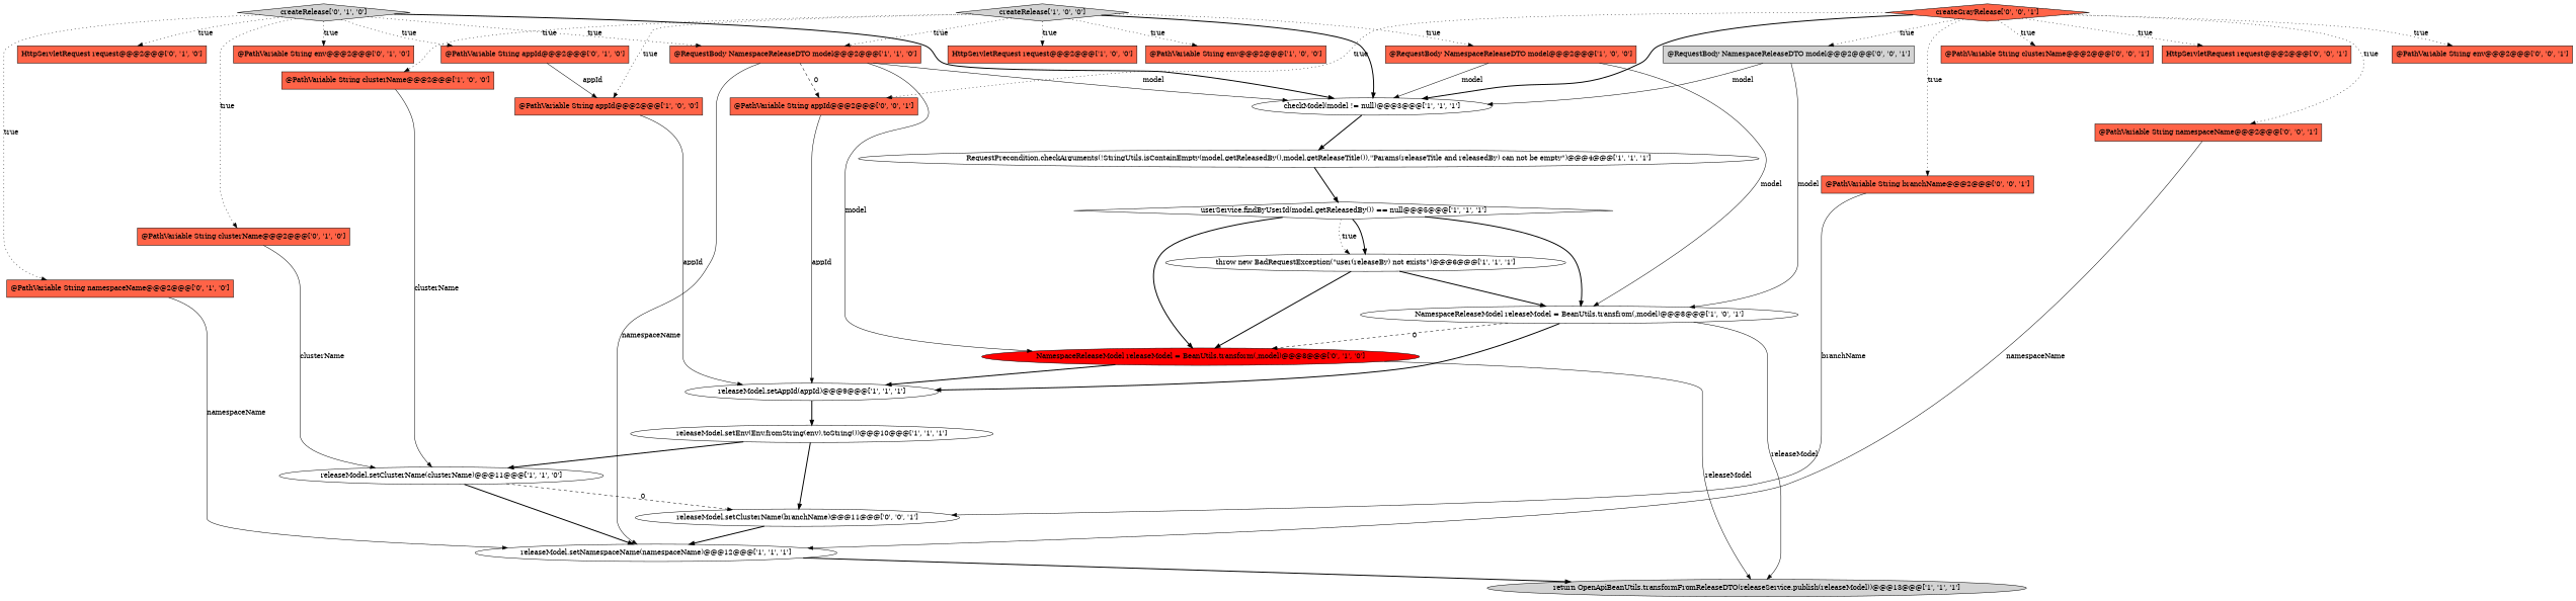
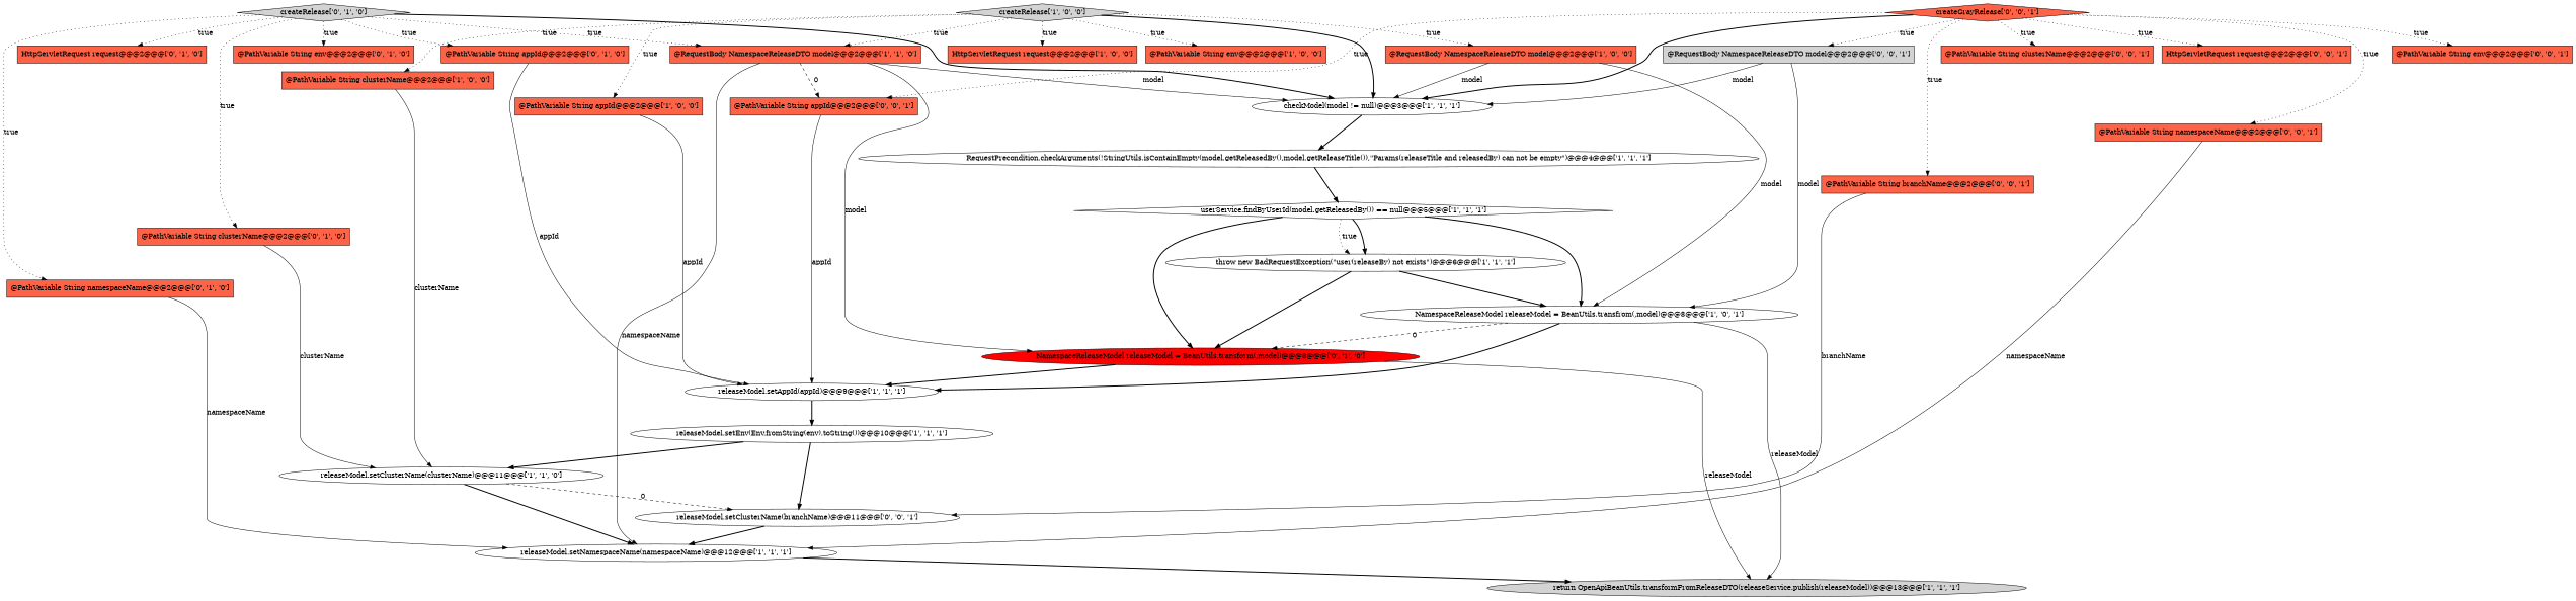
  digraph {
    node [fillcolor=tomato shape=box style=filled]
    edge [style=dotted]
    n1 [label="@PathVariable String env@@@2@@@['0', '1', '0']"]
    n2 [fillcolor=white label="releaseModel.setClusterName(branchName)@@@11@@@['0', '0', '1']" shape=ellipse]
    n3 [fillcolor=white label="releaseModel.setNamespaceName(namespaceName)@@@12@@@['1', '1', '1']" shape=ellipse]
    n4 [fillcolor=lightgray label="return OpenApiBeanUtils.transformFromReleaseDTO(releaseService.publish(releaseModel))@@@13@@@['1', '1', '1']" shape=ellipse]
    n5 [fillcolor=white label="RequestPrecondition.checkArguments(!StringUtils.isContainEmpty(model.getReleasedBy(),model.getReleaseTitle()),\"Params(releaseTitle and releasedBy) can not be empty\")@@@4@@@['1', '1', '1']" shape=ellipse]
    n6 [fillcolor=white label="userService.findByUserId(model.getReleasedBy()) == null@@@5@@@['1', '1', '1']" shape=diamond]
    n7 [fillcolor=red label="NamespaceReleaseModel releaseModel = BeanUtils.transform(,model)@@@8@@@['0', '1', '0']" shape=ellipse]
    n8 [fillcolor=white label="throw new BadRequestException(\"user(releaseBy) not exists\")@@@6@@@['1', '1', '1']" shape=ellipse]
    n9 [fillcolor=white label="NamespaceReleaseModel releaseModel = BeanUtils.transfrom(,model)@@@8@@@['1', '0', '1']" shape=ellipse]
    n10 [label="@PathVariable String namespaceName@@@2@@@['0', '0', '1']"]
    n11 [label="@PathVariable String clusterName@@@2@@@['0', '0', '1']"]
    n12 [fillcolor=white label="releaseModel.setAppId(appId)@@@9@@@['1', '1', '1']" shape=ellipse]
    n13 [fillcolor=white label="releaseModel.setEnv(Env.fromString(env).toString())@@@10@@@['1', '1', '1']" shape=ellipse]
    n14 [fillcolor=white label="releaseModel.setClusterName(clusterName)@@@11@@@['1', '1', '0']" shape=ellipse]
    n15 [label="HttpServletRequest request@@@2@@@['0', '0', '1']"]
    n16 [fillcolor=lightgray label="createRelease['1', '0', '0']" shape=diamond]
    n17 [label="@PathVariable String clusterName@@@2@@@['1', '0', '0']"]
    n18 [label="@RequestBody NamespaceReleaseDTO model@@@2@@@['1', '0', '0']"]
    n19 [label="HttpServletRequest request@@@2@@@['1', '0', '0']"]
    n20 [label="@RequestBody NamespaceReleaseDTO model@@@2@@@['1', '1', '0']"]
    n21 [fillcolor=white label="checkModel(model != null)@@@3@@@['1', '1', '1']" shape=ellipse]
    n22 [label="@PathVariable String appId@@@2@@@['1', '0', '0']"]
    n23 [label="@PathVariable String env@@@2@@@['1', '0', '0']"]
    n24 [label="@PathVariable String appId@@@2@@@['0', '0', '1']"]
    n25 [label="createGrayRelease['0', '0', '1']" shape=diamond]
    n26 [label="@PathVariable String branchName@@@2@@@['0', '0', '1']"]
    n27 [label="@PathVariable String env@@@2@@@['0', '0', '1']"]
    n28 [fillcolor=lightgray label="@RequestBody NamespaceReleaseDTO model@@@2@@@['0', '0', '1']"]
    n29 [label="@PathVariable String appId@@@2@@@['0', '1', '0']"]
    n30 [label="HttpServletRequest request@@@2@@@['0', '1', '0']"]
    n31 [label="@PathVariable String namespaceName@@@2@@@['0', '1', '0']"]
    n32 [fillcolor=lightgray label="createRelease['0', '1', '0']" shape=diamond]
    n33 [label="@PathVariable String clusterName@@@2@@@['0', '1', '0']"]
    n2 -> n3 [style=bold]
    n3 -> n4 [style=bold]
    n5 -> n6 [style=bold]
    n6 -> n7 [style=bold]
    n6 -> n8 [style=bold]
    n6 -> n8 [label=true]
    n6 -> n9 [style=bold]
    n7 -> n4 [label=releaseModel style=solid]
    n7 -> n12 [style=bold]
    n8 -> n7 [style=bold]
    n8 -> n9 [style=bold]
    n9 -> n4 [label=releaseModel style=solid]
    n9 -> n7 [label=0 style=dashed]
    n9 -> n12 [style=bold]
    n10 -> n3 [label=namespaceName style=solid]
    n12 -> n13 [style=bold]
    n13 -> n2 [style=bold]
    n13 -> n14 [style=bold]
    n14 -> n2 [label=0 style=dashed]
    n14 -> n3 [style=bold]
    n16 -> n17 [label=true]
    n16 -> n18 [label=true]
    n16 -> n19 [label=true]
    n16 -> n20 [label=true]
    n16 -> n21 [style=bold]
    n16 -> n22 [label=true]
    n16 -> n23 [label=true]
    n17 -> n14 [label=clusterName style=solid]
    n18 -> n9 [label=model style=solid]
    n18 -> n21 [label=model style=solid]
    n20 -> n3 [label=namespaceName style=solid]
    n20 -> n7 [label=model style=solid]
    n20 -> n21 [label=model style=solid]
    n20 -> n24 [label=0 style=dashed]
    n21 -> n5 [style=bold]
    n22 -> n12 [label=appId style=solid]
    n24 -> n12 [label=appId style=solid]
    n25 -> n10 [label=true]
    n25 -> n11 [label=true]
    n25 -> n15 [label=true]
    n25 -> n21 [style=bold]
    n25 -> n24 [label=true]
    n25 -> n26 [label=true]
    n25 -> n27 [label=true]
    n25 -> n28 [label=true]
    n26 -> n2 [label=branchName style=solid]
    n28 -> n9 [label=model style=solid]
    n28 -> n21 [label=model style=solid]
-   n29 -> n22 [label=appId style=solid]
+   n29 -> n12 [label=appId style=solid]
    n31 -> n3 [label=namespaceName style=solid]
    n32 -> n1 [label=true]
    n32 -> n20 [label=true]
    n32 -> n21 [style=bold]
    n32 -> n29 [label=true]
    n32 -> n30 [label=true]
    n32 -> n31 [label=true]
    n32 -> n33 [label=true]
    n33 -> n14 [label=clusterName style=solid]
  }
